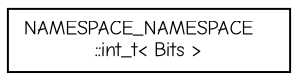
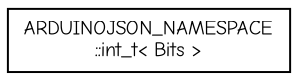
  digraph {
    rankdir=TB
    fontname="Comic Neue"
-   n1 [color=black fillcolor=white fontname="Comic Neue" fontsize=10 height=0.2 label="NAMESPACE_NAMESPACE\l::int_t\< Bits \>" shape=record style=filled width=0.4]
+   n1 [color=black fillcolor=white fontname="Comic Neue" fontsize=10 height=0.2 label="ARDUINOJSON_NAMESPACE\l::int_t\< Bits \>" shape=record style=filled width=0.4]
  }
